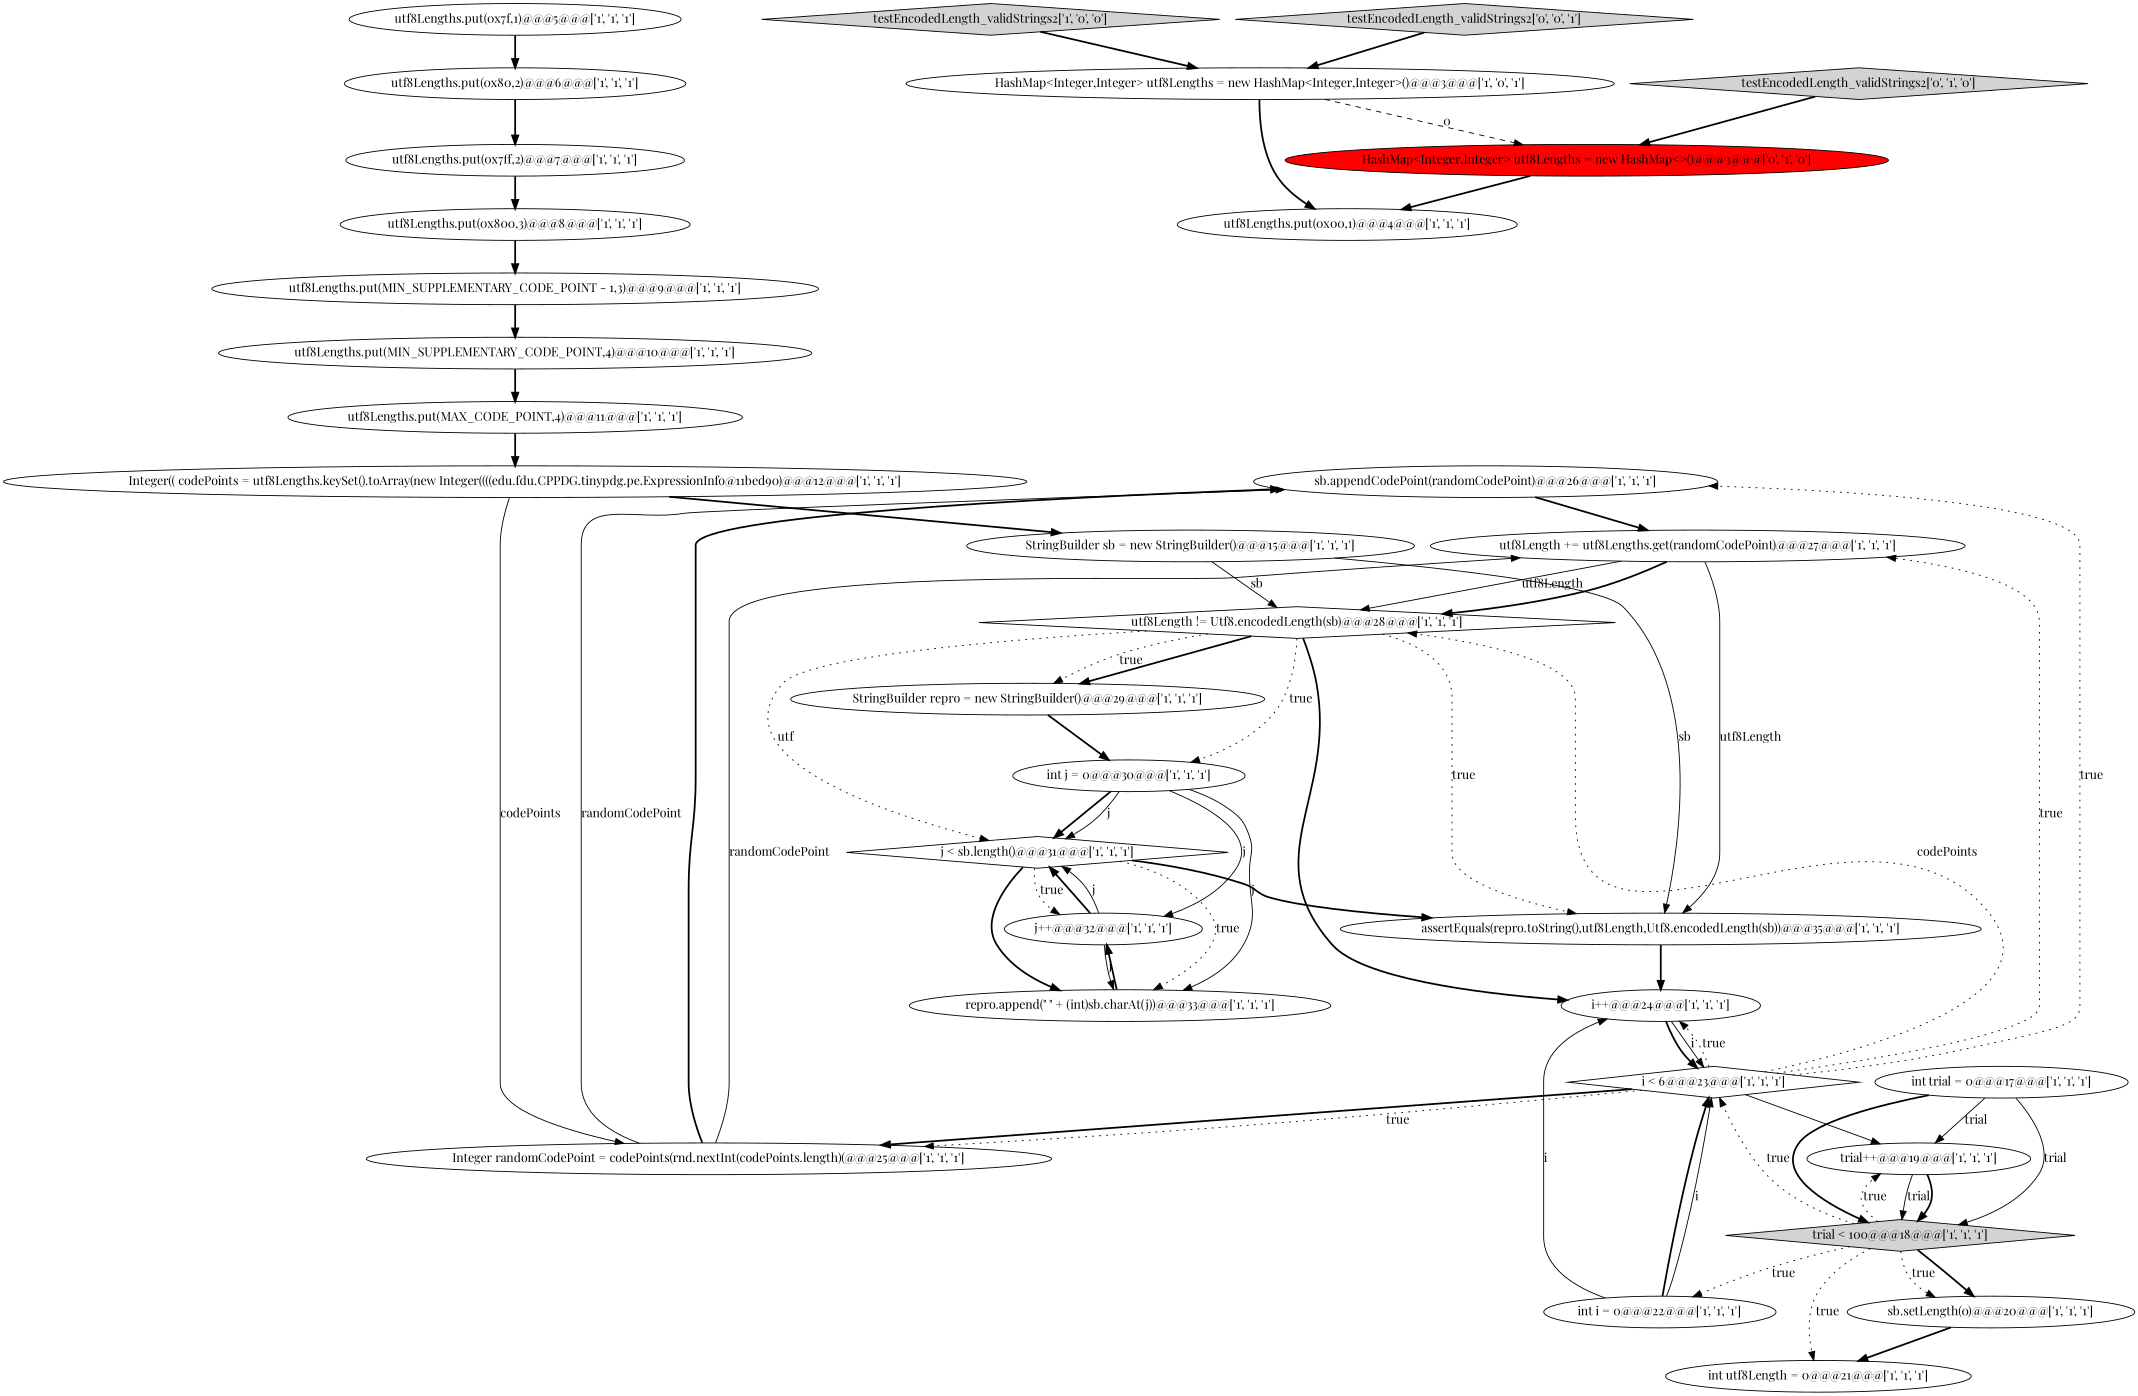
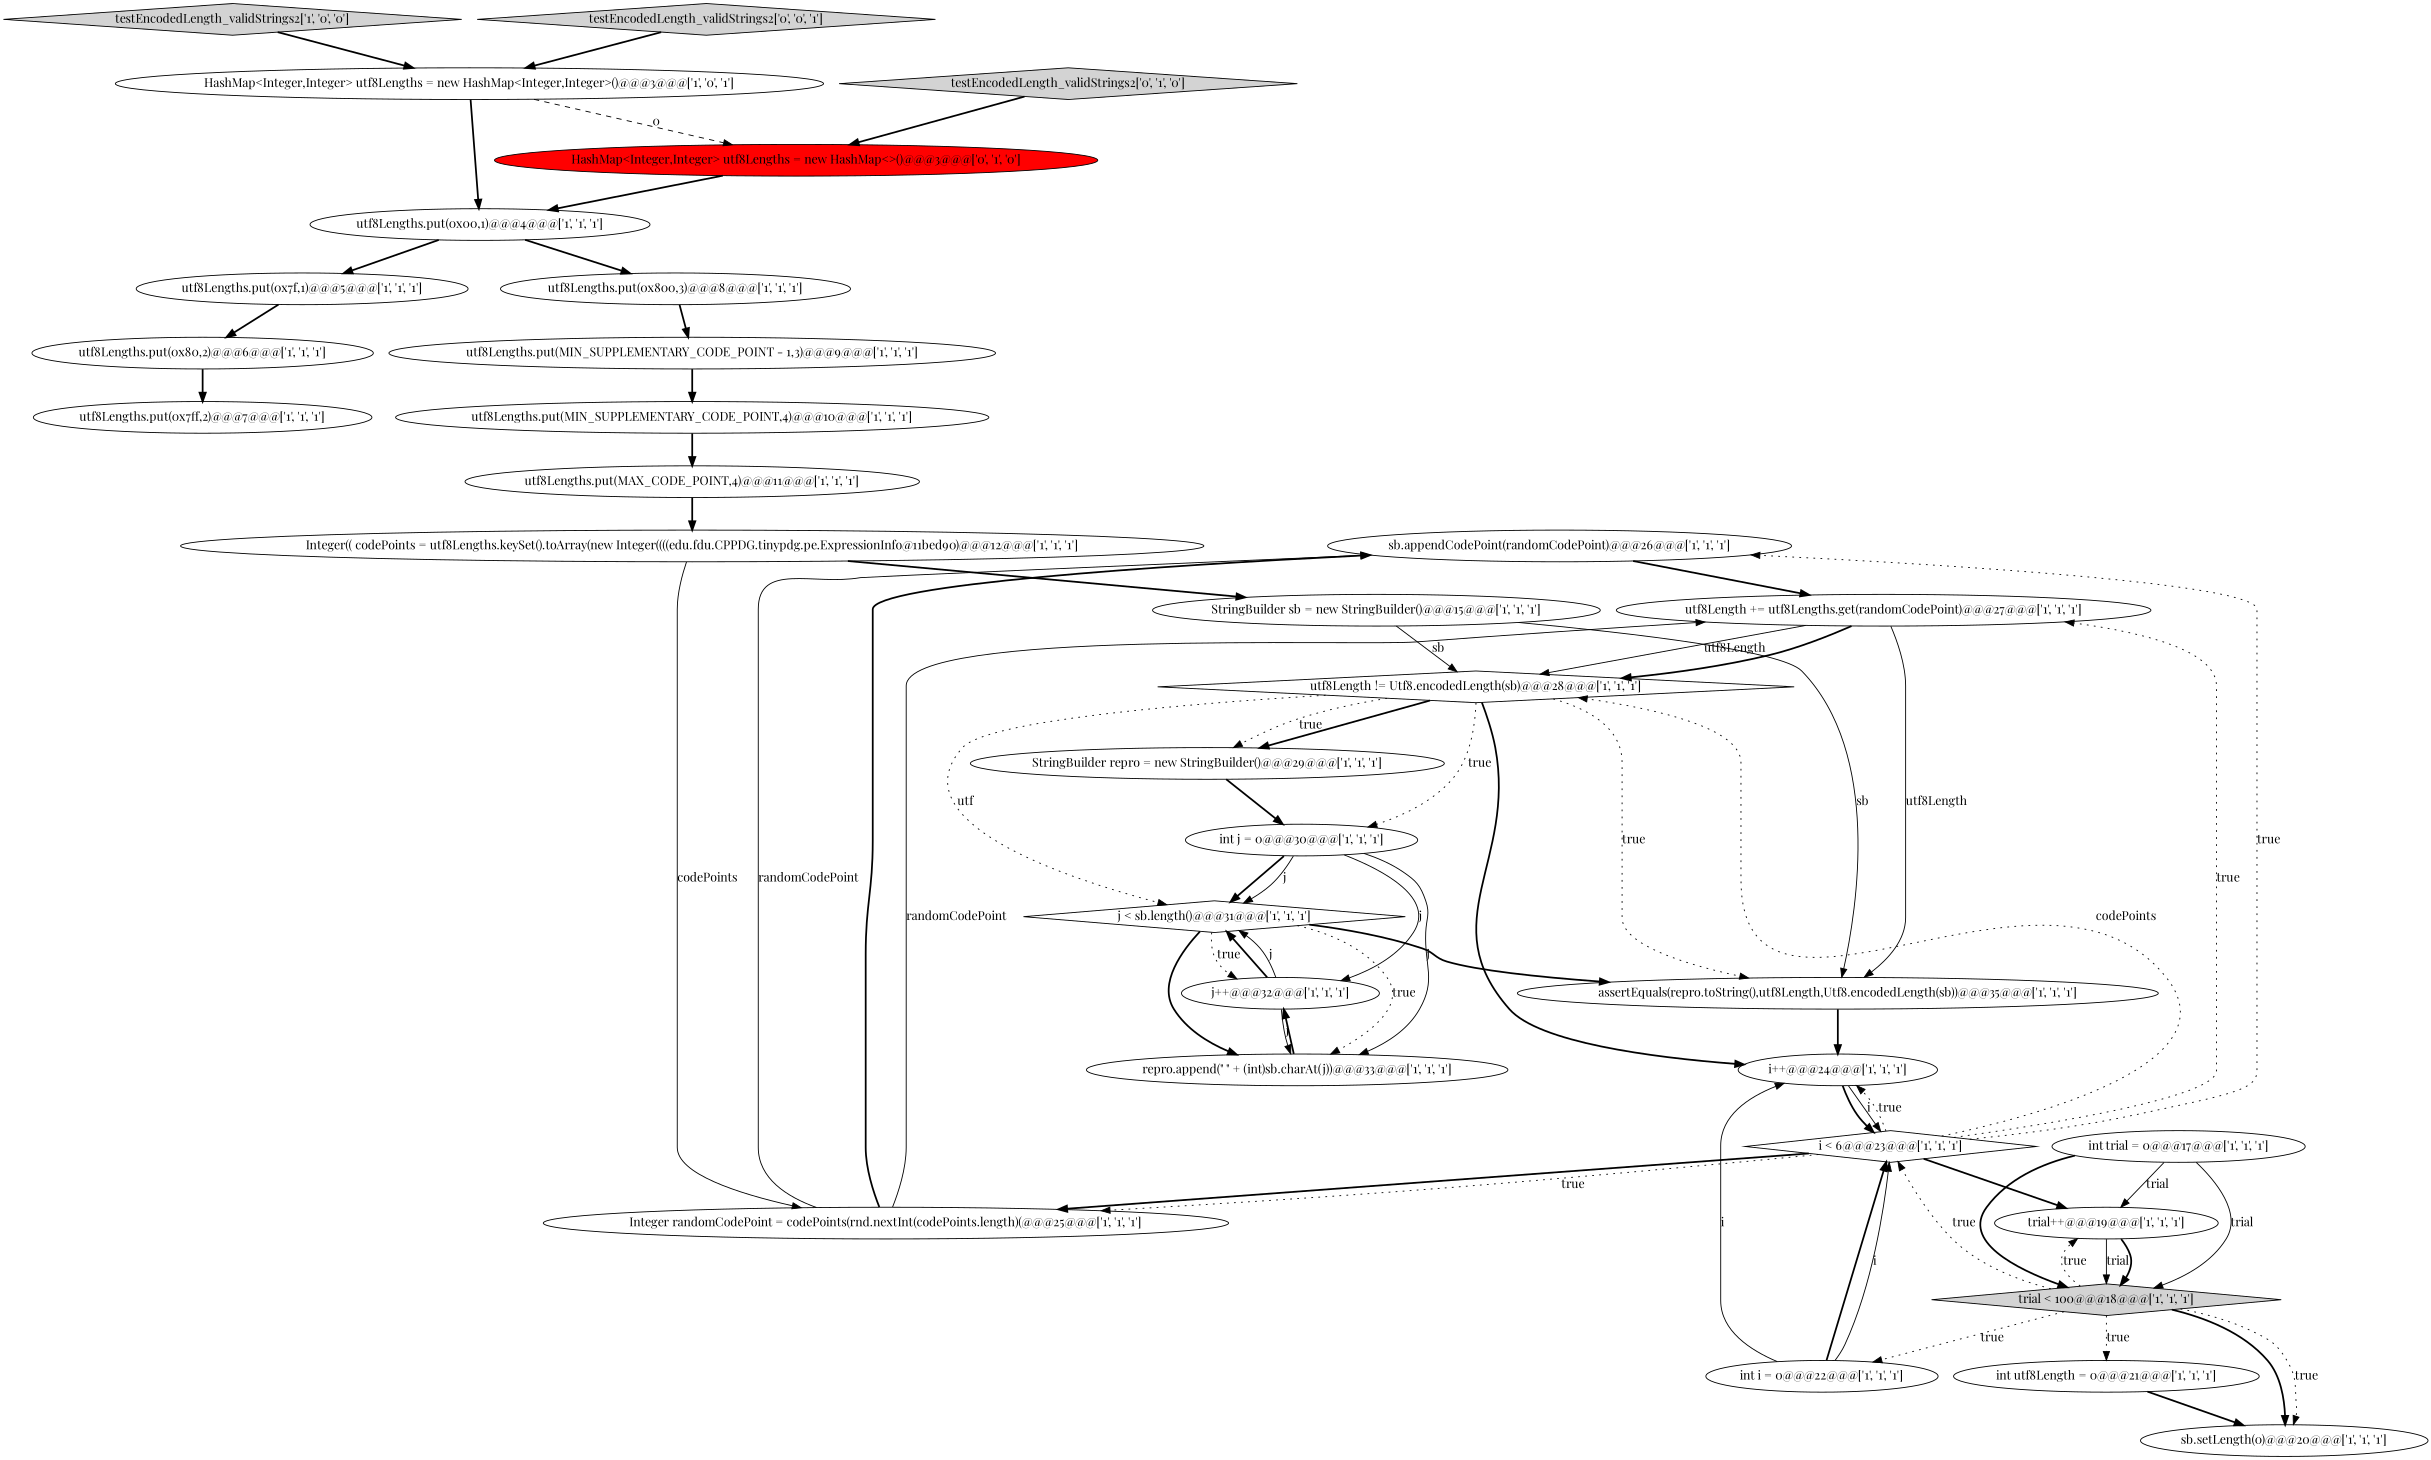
  digraph {
    fontname="Playfair Display"
    node [fillcolor=white fontname="Playfair Display" shape=ellipse style=filled]
    edge [fontname="Playfair Display" style=bold]
    n1 [label="sb.appendCodePoint(randomCodePoint)@@@26@@@['1', '1', '1']"]
    n2 [label="utf8Length += utf8Lengths.get(randomCodePoint)@@@27@@@['1', '1', '1']"]
    n3 [label="utf8Length != Utf8.encodedLength(sb)@@@28@@@['1', '1', '1']" shape=diamond]
    n4 [label="assertEquals(repro.toString(),utf8Length,Utf8.encodedLength(sb))@@@35@@@['1', '1', '1']"]
    n5 [fillcolor=red label="HashMap<Integer,Integer> utf8Lengths = new HashMap<>()@@@3@@@['0', '1', '0']"]
    n6 [label="utf8Lengths.put(0x00,1)@@@4@@@['1', '1', '1']"]
    n7 [label="utf8Lengths.put(0x7f,1)@@@5@@@['1', '1', '1']"]
    n8 [label="sb.setLength(0)@@@20@@@['1', '1', '1']"]
    n9 [label="int utf8Length = 0@@@21@@@['1', '1', '1']"]
    n10 [label="utf8Lengths.put(MIN_SUPPLEMENTARY_CODE_POINT - 1,3)@@@9@@@['1', '1', '1']"]
    n11 [label="utf8Lengths.put(MIN_SUPPLEMENTARY_CODE_POINT,4)@@@10@@@['1', '1', '1']"]
    n12 [label="utf8Lengths.put(MAX_CODE_POINT,4)@@@11@@@['1', '1', '1']"]
    n13 [fillcolor=lightgray label="trial < 100@@@18@@@['1', '1', '1']" shape=diamond]
    n14 [label="trial++@@@19@@@['1', '1', '1']"]
    n15 [label="int i = 0@@@22@@@['1', '1', '1']"]
    n16 [label="i < 6@@@23@@@['1', '1', '1']" shape=diamond]
    n17 [label="i++@@@24@@@['1', '1', '1']"]
    n18 [label="Integer randomCodePoint = codePoints(rnd.nextInt(codePoints.length)(@@@25@@@['1', '1', '1']"]
    n19 [label="int trial = 0@@@17@@@['1', '1', '1']"]
    n20 [label="j++@@@32@@@['1', '1', '1']"]
    n21 [label="j < sb.length()@@@31@@@['1', '1', '1']" shape=diamond]
    n22 [label="repro.append(\" \" + (int)sb.charAt(j))@@@33@@@['1', '1', '1']"]
    n23 [label="HashMap<Integer,Integer> utf8Lengths = new HashMap<Integer,Integer>()@@@3@@@['1', '0', '1']"]
    n24 [label="int j = 0@@@30@@@['1', '1', '1']"]
    n25 [fillcolor=lightgray label="testEncodedLength_validStrings2['1', '0', '0']" shape=diamond]
    n26 [label="StringBuilder repro = new StringBuilder()@@@29@@@['1', '1', '1']"]
    n27 [label="Integer(( codePoints = utf8Lengths.keySet().toArray(new Integer((((edu.fdu.CPPDG.tinypdg.pe.ExpressionInfo@11bed90)@@@12@@@['1', '1', '1']"]
    n28 [label="StringBuilder sb = new StringBuilder()@@@15@@@['1', '1', '1']"]
    n29 [label="utf8Lengths.put(0x80,2)@@@6@@@['1', '1', '1']"]
    n30 [label="utf8Lengths.put(0x7ff,2)@@@7@@@['1', '1', '1']"]
    n31 [label="utf8Lengths.put(0x800,3)@@@8@@@['1', '1', '1']"]
    n32 [fillcolor=lightgray label="testEncodedLength_validStrings2['0', '0', '1']" shape=diamond]
    n33 [fillcolor=lightgray label="testEncodedLength_validStrings2['0', '1', '0']" shape=diamond]
    n1 -> n2
    n2 -> n3 [label=utf8Length style=solid]
    n2 -> n3
    n2 -> n4 [label=utf8Length style=solid]
    n3 -> n4 [label=true style=dotted]
    n3 -> n17
    n3 -> n21 [label=utf style=dotted]
    n3 -> n24 [label=true style=dotted]
    n3 -> n26
    n3 -> n26 [label=true style=dotted]
    n4 -> n17
    n5 -> n6
+   n6 -> n7
    n7 -> n29
-   n8 -> n9
+   n9 -> n8
    n10 -> n11
    n11 -> n12
    n12 -> n27
    n13 -> n8
    n13 -> n8 [label=true style=dotted]
    n13 -> n9 [label=true style=dotted]
    n13 -> n14 [label=true style=dotted]
    n13 -> n15 [label=true style=dotted]
    n13 -> n16 [label=true style=dotted]
    n14 -> n13 [label=trial style=solid]
    n14 -> n13
    n15 -> n16 [label=i style=solid]
    n15 -> n16
    n15 -> n17 [label=i style=solid]
    n16 -> n1 [label=true style=dotted]
    n16 -> n2 [label=true style=dotted]
    n16 -> n3 [label=codePoints style=dotted]
-   n16 -> n14 [style=solid]
+   n16 -> n14
    n16 -> n17 [label=true style=dotted]
    n16 -> n18
    n16 -> n18 [label=true style=dotted]
    n17 -> n16 [label=i style=solid]
    n17 -> n16
    n18 -> n1 [label=randomCodePoint style=solid]
    n18 -> n1
    n18 -> n2 [label=randomCodePoint style=solid]
    n19 -> n13 [label=trial style=solid]
    n19 -> n13
    n19 -> n14 [label=trial style=solid]
    n20 -> n21
    n20 -> n21 [label=j style=solid]
    n20 -> n22 [label=j style=solid]
    n21 -> n4
    n21 -> n20 [label=true style=dotted]
    n21 -> n22
    n21 -> n22 [label=true style=dotted]
    n22 -> n20
    n23 -> n5 [label=0 style=dashed]
    n23 -> n6
    n24 -> n20 [label=j style=solid]
    n24 -> n21
    n24 -> n21 [label=j style=solid]
    n24 -> n22 [label=j style=solid]
    n25 -> n23
    n26 -> n24
    n27 -> n18 [label=codePoints style=solid]
    n27 -> n28
    n28 -> n3 [label=sb style=solid]
    n28 -> n4 [label=sb style=solid]
    n29 -> n30
-   n30 -> n31
+   n6 -> n31
    n31 -> n10
    n32 -> n23
    n33 -> n5
  }
